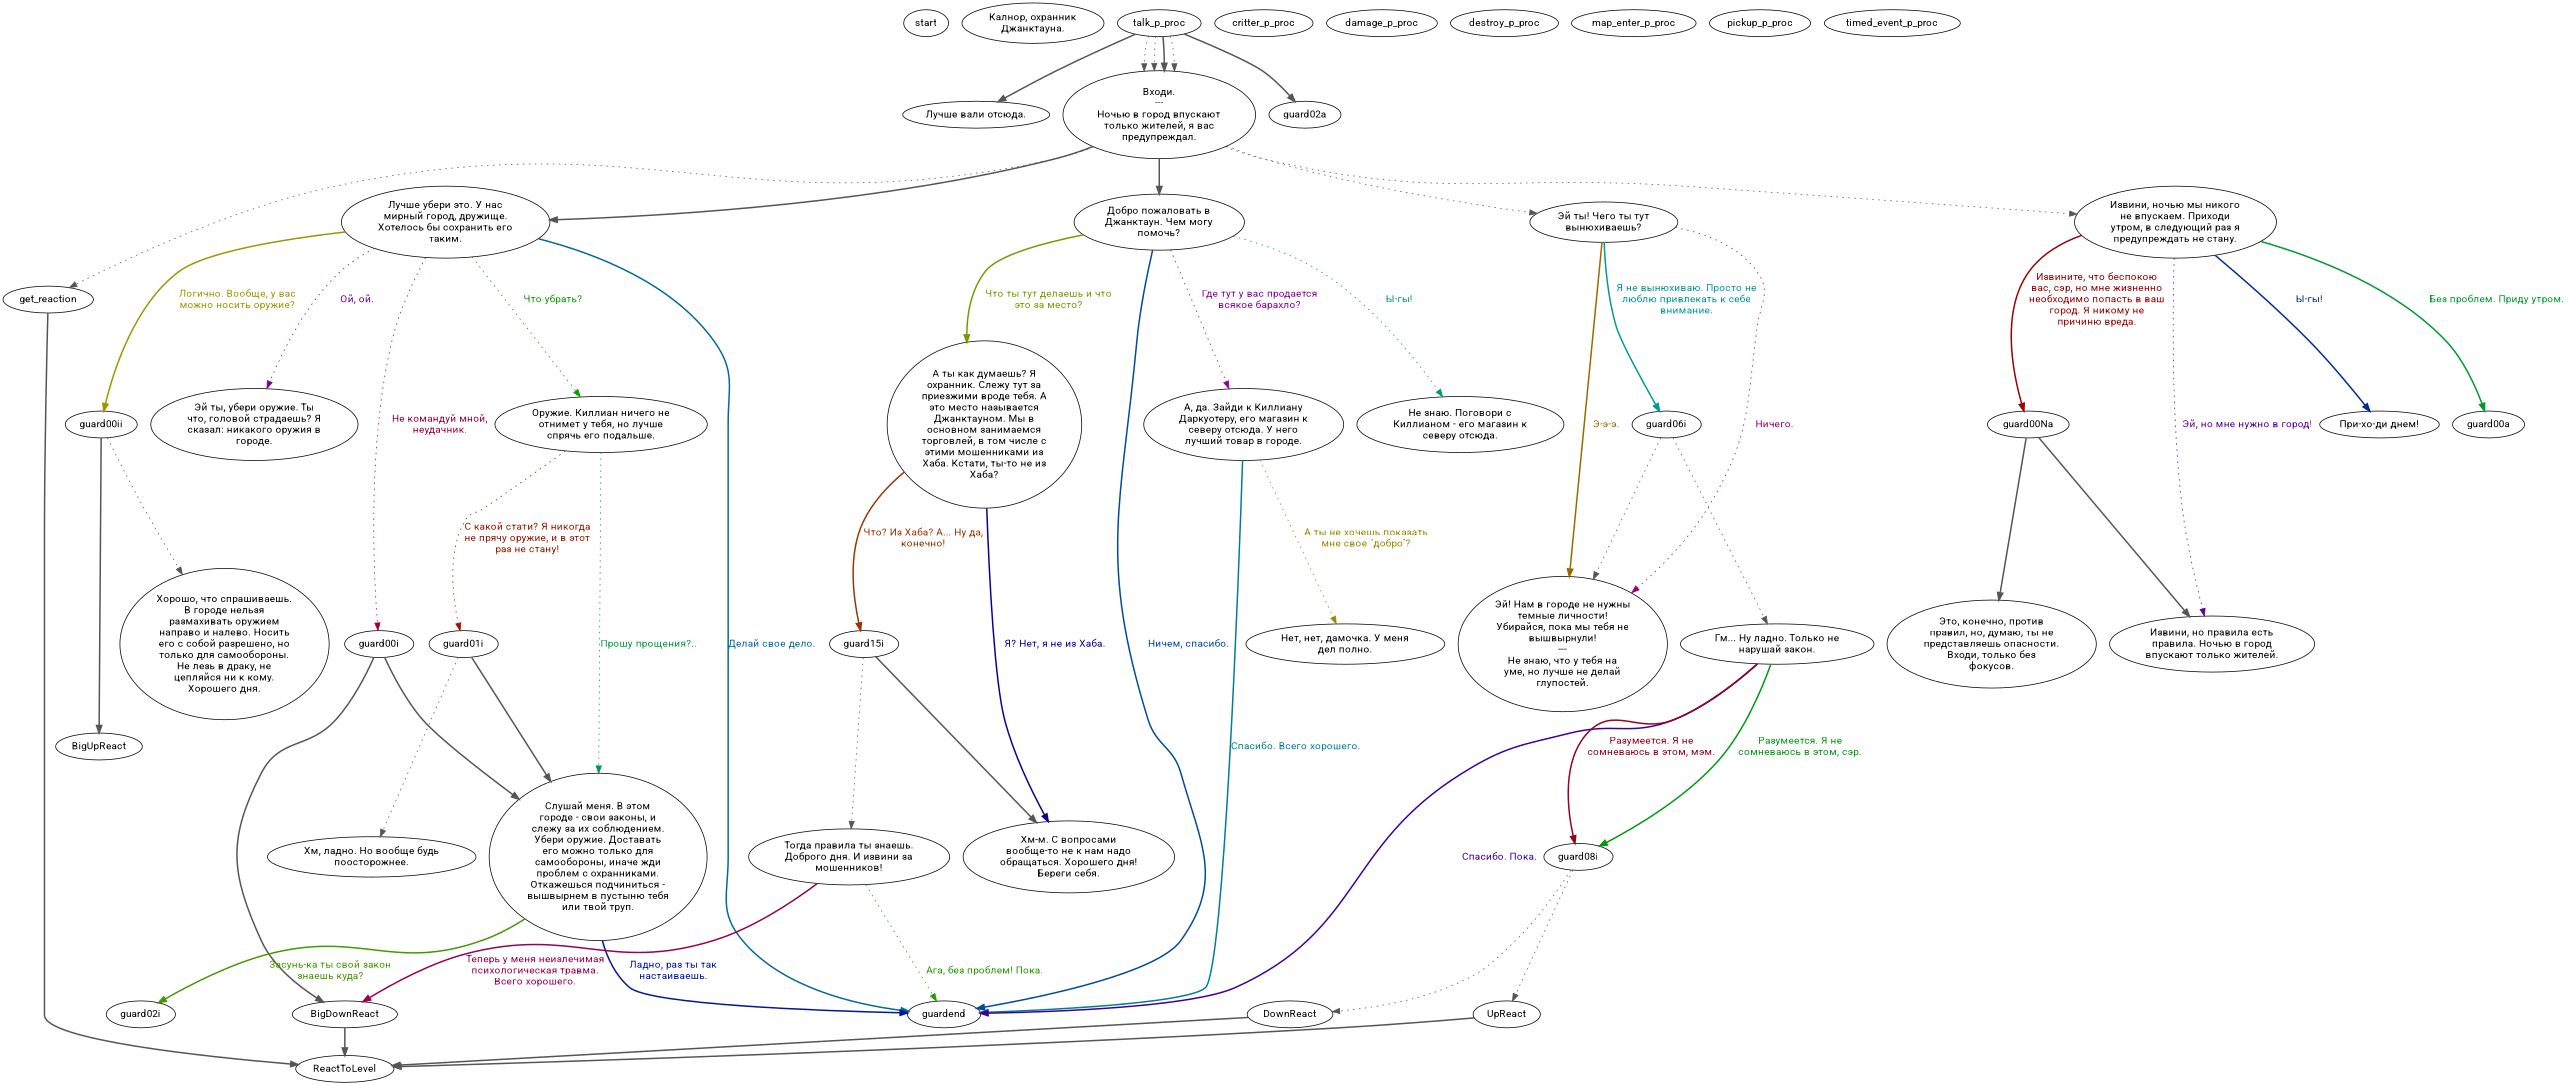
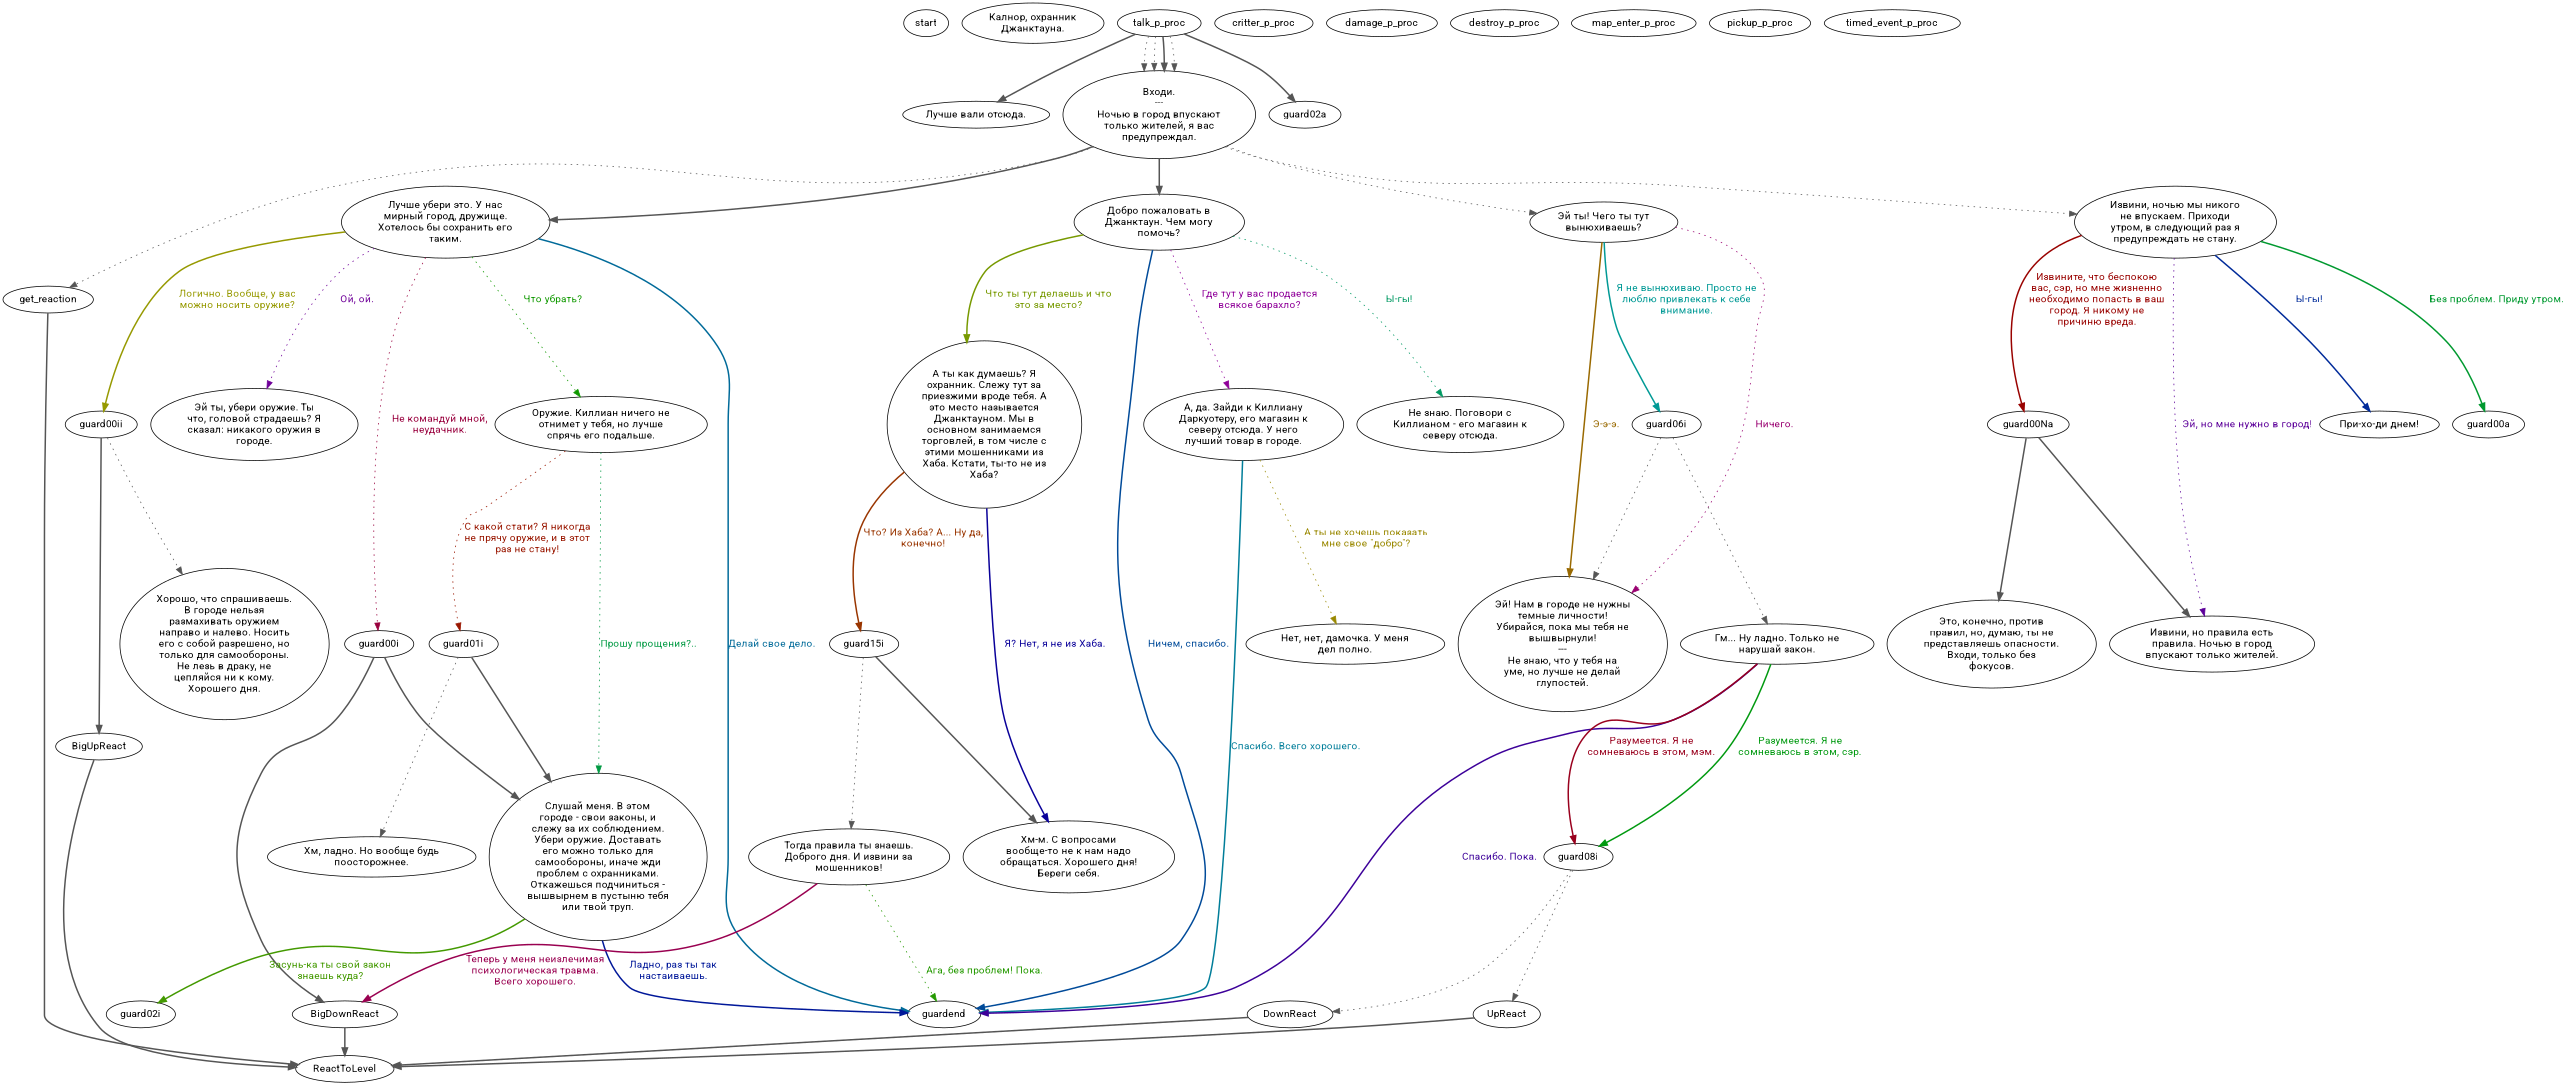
  digraph {
    fontname=Roboto
    node [color="#000000" fillcolor="#FFFFFF" fontname=Roboto style=filled]
    edge [color="#555555" fontname=Roboto style=bold]
    start
    n2 [label="Калнор, охранник\nДжанктауна."]
    n3 [label="Лучше вали отсюда."]
    talk_p_proc
    n5 [label="Входи.\n---\nНочью в город впускают\nтолько жителей, я вас\nпредупреждал."]
    guard02a
    get_reaction
    n8 [label="Лучше убери это. У нас\nмирный город, дружище.\nХотелось бы сохранить его\nтаким."]
    n9 [label="Эй ты! Чего ты тут\nвынюхиваешь?"]
    n10 [label="Извини, ночью мы никого\nне впускаем. Приходи\nутром, в следующий раз я\nпредупреждать не стану."]
    n11 [label="Добро пожаловать в\nДжанктаун. Чем могу\nпомочь?"]
    ReactToLevel
    n13 [label="Оружие. Киллиан ничего не\nотнимет у тебя, но лучше\nспрячь его подальше."]
    guard00i
    guardend
    guard00ii
    n17 [label="Эй ты, убери оружие. Ты\nчто, головой страдаешь? Я\nсказал: никакого оружия в\nгороде."]
    n18 [label="Эй! Нам в городе не нужны\nтемные личности!\nУбирайся, пока мы тебя не\nвышвырнули!\n---\nНе знаю, что у тебя на\nуме, но лучше не делай\nглупостей."]
    guard06i
    guard00a
    n21 [label="Извини, но правила есть\nправила. Ночью в город\nвпускают только жителей."]
    guard00Na
    n23 [label="При-хо-ди днем!"]
    n24 [label="А ты как думаешь? Я\nохранник. Слежу тут за\nприезжими вроде тебя. А\nэто место называется\nДжанктауном. Мы в\nосновном занимаемся\nторговлей, в том числе с\nэтими мошенниками из\nХаба. Кстати, ты-то не из\nХаба?"]
    n25 [label="А, да. Зайди к Киллиану\nДаркуотеру, его магазин к\nсеверу отсюда. У него\nлучший товар в городе."]
    n26 [label="Не знаю. Поговори с\nКиллианом - его магазин к\nсеверу отсюда."]
    critter_p_proc
    damage_p_proc
    destroy_p_proc
    map_enter_p_proc
    pickup_p_proc
    timed_event_p_proc
    n33 [label="Слушай меня. В этом\nгороде - свои законы, и\nслежу за их соблюдением.\nУбери оружие. Доставать\nего можно только для\nсамообороны, иначе жди\nпроблем с охранниками.\nОткажешься подчиниться -\nвышвырнем в пустыню тебя\nили твой труп."]
    guard01i
    BigDownReact
    BigUpReact
    n37 [label="Хорошо, что спрашиваешь.\nВ городе нельзя\nразмахивать оружием\nнаправо и налево. Носить\nего с собой разрешено, но\nтолько для самообороны.\nНе лезь в драку, не\nцепляйся ни к кому.\nХорошего дня."]
    n38 [label="Гм... Ну ладно. Только не\nнарушай закон."]
    n39 [label="Это, конечно, против\nправил, но, думаю, ты не\nпредставляешь опасности.\nВходи, только без\nфокусов."]
    n40 [label=guard15i]
    n41 [label="Хм-м. С вопросами\nвообще-то не к нам надо\nобращаться. Хорошего дня!\nБереги себя."]
    n42 [label="Нет, нет, дамочка. У меня\nдел полно."]
    guard02i
    n44 [label="Хм, ладно. Но вообще будь\nпоосторожнее."]
    guard08i
    UpReact
    DownReact
    n48 [label="Тогда правила ты знаешь.\nДоброго дня. И извини за\nмошенников!"]
    talk_p_proc -> n3
    talk_p_proc -> n5 [style=dotted]
    talk_p_proc -> n5 [style=dotted]
    talk_p_proc -> n5
    talk_p_proc -> n5 [style=dotted]
    talk_p_proc -> guard02a
    n5 -> get_reaction [style=dotted]
    n5 -> n8
    n5 -> n9 [style=dotted]
    n5 -> n10 [style=dotted]
    n5 -> n11
    get_reaction -> ReactToLevel
    n8 -> n13 [color="#109900" fontcolor="#109900" label="Что убрать?" style=dotted]
    n8 -> guard00i [color="#99003D" fontcolor="#99003D" label="Не командуй мной,\nнеудачник." style=dotted]
    n8 -> guardend [color="#006A99" fontcolor="#006A99" label="Делай свое дело."]
    n8 -> guard00ii [color="#969900" fontcolor="#969900" label="Логично. Вообще, у вас\nможно носить оружие?"]
    n8 -> n17 [color="#6F0099" fontcolor="#6F0099" label="Ой, ой." style=dotted]
    n9 -> n18 [color="#990070" fontcolor="#990070" label="Ничего." style=dotted]
    n9 -> n18 [color="#996900" fontcolor="#996900" label="Э-э-э."]
    n9 -> guard06i [color="#009995" fontcolor="#009995" label="Я не вынюхиваю. Просто не\nлюблю привлекать к себе\nвнимание."]
    n10 -> guard00a [color="#00992F" fontcolor="#00992F" label="Без проблем. Приду утром."]
    n10 -> n21 [color="#5C0099" fontcolor="#5C0099" label="Эй, но мне нужно в город!" style=dotted]
    n10 -> guard00Na [color="#990200" fontcolor="#990200" label="Извините, что беспокою\nвас, сэр, но мне жизненно\nнеобходимо попасть в ваш\nгород. Я никому не\nпричиню вреда."]
    n10 -> n23 [color="#002A99" fontcolor="#002A99" label="Ы-гы!"]
    n11 -> guardend [color="#004A99" fontcolor="#004A99" label="Ничем, спасибо."]
    n11 -> n24 [color="#779900" fontcolor="#779900" label="Что ты тут делаешь и что\nэто за место?"]
    n11 -> n25 [color="#8F0099" fontcolor="#8F0099" label="Где тут у вас продается\nвсякое барахло?" style=dotted]
    n11 -> n26 [color="#009962" fontcolor="#009962" label="Ы-гы!" style=dotted]
    n13 -> n33 [color="#009942" fontcolor="#009942" label="Прошу прощения?.." style=dotted]
    n13 -> guard01i [color="#991600" fontcolor="#991600" label="С какой стати? Я никогда\nне прячу оружие, и в этот\nраз не стану!" style=dotted]
    guard00i -> n33
    guard00i -> BigDownReact
    guard00ii -> BigUpReact
    guard00ii -> n37 [style=dotted]
    guard06i -> n18 [style=dotted]
    guard06i -> n38 [style=dotted]
    guard00Na -> n21
    guard00Na -> n39
    n24 -> n40 [color="#993500" fontcolor="#993500" label="Что? Из Хаба? А... Ну да,\nконечно!"]
    n24 -> n41 [color="#090099" fontcolor="#090099" label="Я? Нет, я не из Хаба."]
    n25 -> guardend [color="#007D99" fontcolor="#007D99" label="Спасибо. Всего хорошего."]
    n25 -> n42 [color="#998800" fontcolor="#998800" label="А ты не хочешь показать\nмне свое \"добро\"?" style=dotted]
    n33 -> guardend [color="#001799" fontcolor="#001799" label="Ладно, раз ты так\nнастаиваешь."]
    n33 -> guard02i [color="#439900" fontcolor="#439900" label="Засунь-ка ты свой закон\nзнаешь куда?"]
    guard01i -> n33
    guard01i -> n44 [style=dotted]
    BigDownReact -> ReactToLevel
+   BigUpReact -> ReactToLevel
    n38 -> guardend [color="#3C0099" fontcolor="#3C0099" label="Спасибо. Пока."]
    n38 -> guard08i [color="#00990F" fontcolor="#00990F" label="Разумеется. Я не\nсомневаюсь в этом, сэр."]
    n38 -> guard08i [color="#99001D" fontcolor="#99001D" label="Разумеется. Я не\nсомневаюсь в этом, мэм."]
    n40 -> n41
    n40 -> n48 [style=dotted]
    guard08i -> UpReact [style=dotted]
    guard08i -> DownReact [style=dotted]
    UpReact -> ReactToLevel
    DownReact -> ReactToLevel
    n48 -> guardend [color="#249900" fontcolor="#249900" label="Ага, без проблем! Пока." style=dotted]
    n48 -> BigDownReact [color="#990050" fontcolor="#990050" label="Теперь у меня неизлечимая\nпсихологическая травма.\nВсего хорошего."]
  }
